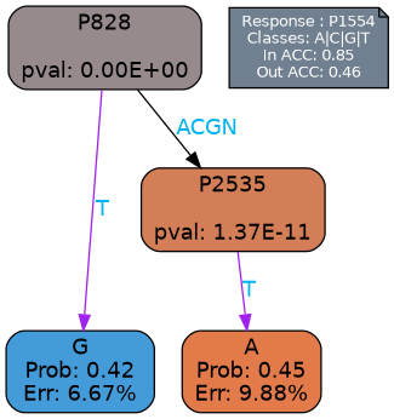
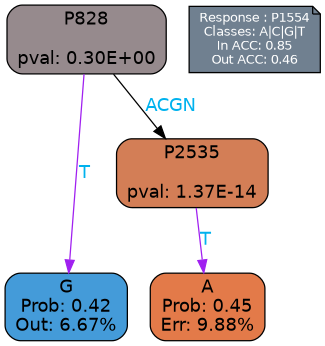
  digraph {
    ranksep=equally
    splines=polylines
    node [color=black fontname=helvetica shape=box style="filled, rounded"]
    edge [color=purple fontcolor=deepskyblue2 fontname=helvetica]
    n1 [fillcolor="#e37a49" label="A\nProb: 0.45\nErr: 9.88%"]
-   n2 [fillcolor="#449bd9" label="G\nProb: 0.42\nErr: 6.67%"]
+   n2 [fillcolor="#449bd9" label="G\nProb: 0.42\nOut: 6.67%"]
    n3 [align=left fillcolor=slategray fontcolor=white fontsize=10 label="Response : P1554\nClasses: A|C|G|T\nIn ACC: 0.85\nOut ACC: 0.46\n" shape=note style=filled]
-   n4 [fillcolor="#968a8d" label="P828\n\npval: 0.00E+00"]
-   n5 [fillcolor="#d37e56" label="P2535\n\npval: 1.37E-11"]
+   n4 [fillcolor="#968a8d" label="P828\n\npval: 0.30E+00"]
+   n5 [fillcolor="#d37e56" label="P2535\n\npval: 1.37E-14"]
    subgraph sub_1 {
      rank=same
      n1
      n2
    }
    subgraph sub_2 {
      rank=same
      n3
      n4
    }
    n4 -> n2 [label=T]
    n4 -> n5 [color=black label=ACGN]
    n5 -> n1 [label=T]
  }
